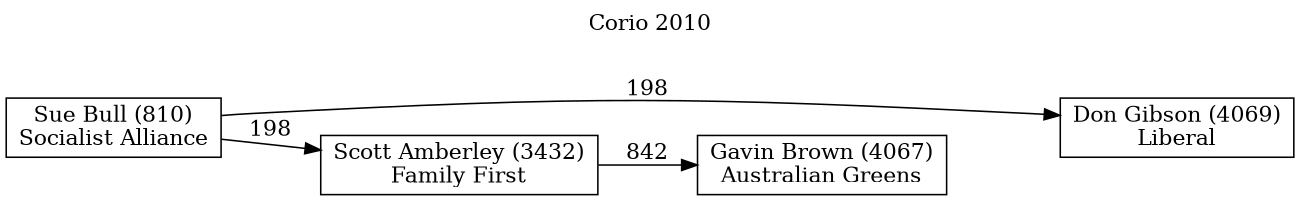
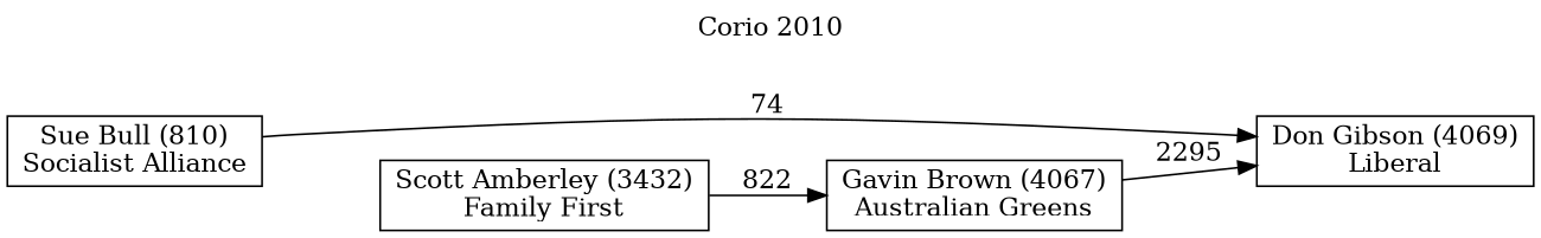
  digraph {
    label="Corio 2010"
    labelloc=t
    mclimit=10
    rankdir=LR
    node [shape=box]
    n1 [label="Don Gibson (4069)\nLiberal"]
    n2 [label="Gavin Brown (4067)\nAustralian Greens"]
    n3 [label="Scott Amberley (3432)\nFamily First"]
    n4 [label="Sue Bull (810)\nSocialist Alliance"]
-   n3 -> n2 [label=842]
-   n4 -> n1 [label=198]
-   n4 -> n3 [label=198]
+   n2 -> n1 [label=2295]
+   n3 -> n2 [label=822]
+   n4 -> n1 [label=74]
  }
